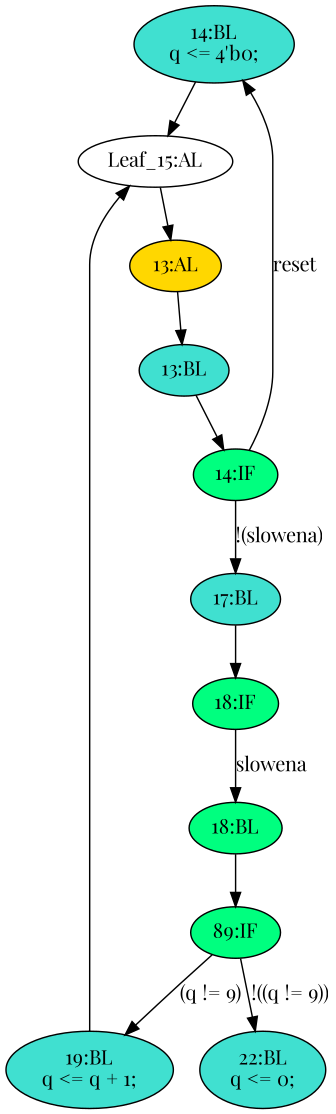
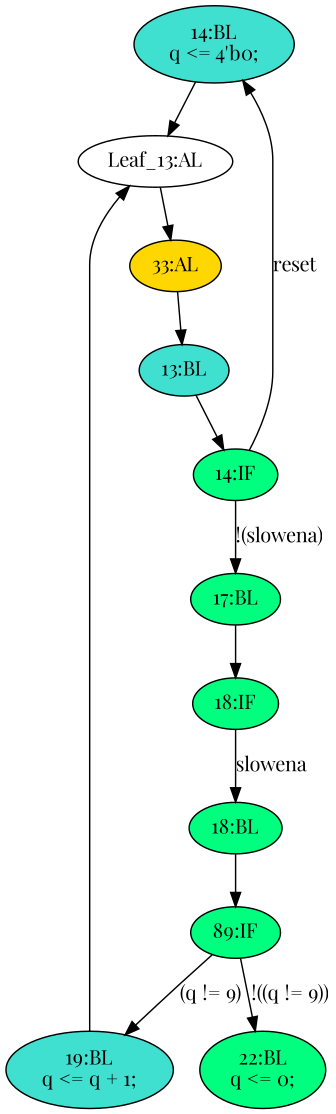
  strict digraph {
    fontname="Playfair Display"
    node [fillcolor=turquoise fontname="Playfair Display" statements="[]" style=filled typ=Block]
    edge [cond="[]" fontname="Playfair Display" lineno=None]
    n1 [ast="<pyverilog.vparser.ast.Block object at 0x7fcc6bdb5e10>" label="14:BL\nq <= 4'b0;" statements="[<pyverilog.vparser.ast.NonblockingSubstitution object at 0x7fcc6bcd6810>]"]
-   n2 [def_var="['q']" label="Leaf_15:AL" fillcolor="" statements="" style="" typ=""]
-   n3 [ast="<pyverilog.vparser.ast.Always object at 0x7fcc6bcc3fd0>" clk_sens=True fillcolor=gold label="13:AL" sens="['clk']" typ=Always use_var="['reset', 'q', 'slowena']"]
+   n2 [def_var="['q']" label="Leaf_13:AL" fillcolor="" statements="" style="" typ=""]
+   n3 [ast="<pyverilog.vparser.ast.Always object at 0x7fcc6bcc3fd0>" clk_sens=True fillcolor=gold label="33:AL" sens="['clk']" typ=Always use_var="['reset', 'q', 'slowena']"]
    n4 [ast="<pyverilog.vparser.ast.Block object at 0x7fcc6bdb5690>" label="13:BL"]
-   n5 [ast="<pyverilog.vparser.ast.Block object at 0x7fcc6bd23110>" label="17:BL"]
+   n5 [ast="<pyverilog.vparser.ast.Block object at 0x7fcc6bd23110>" fillcolor=springgreen label="17:BL"]
    n6 [ast="<pyverilog.vparser.ast.IfStatement object at 0x7fcc6bd233d0>" fillcolor=springgreen label="18:IF" typ=IfStatement]
    n7 [ast="<pyverilog.vparser.ast.Block object at 0x7fcc6bd23e10>" fillcolor=springgreen label="18:BL"]
    n8 [ast="<pyverilog.vparser.ast.IfStatement object at 0x7fcc6bd31650>" fillcolor=springgreen label="89:IF" typ=IfStatement]
    n9 [ast="<pyverilog.vparser.ast.Block object at 0x7fcc6bcce290>" label="19:BL\nq <= q + 1;" statements="[<pyverilog.vparser.ast.NonblockingSubstitution object at 0x7fcc6bd31450>]"]
-   n10 [ast="<pyverilog.vparser.ast.Block object at 0x7fcc6bd31550>" label="22:BL\nq <= 0;" statements="[<pyverilog.vparser.ast.NonblockingSubstitution object at 0x7fcc6bd3d4d0>]"]
+   n10 [ast="<pyverilog.vparser.ast.Block object at 0x7fcc6bd31550>" fillcolor=springgreen label="22:BL\nq <= 0;" statements="[<pyverilog.vparser.ast.NonblockingSubstitution object at 0x7fcc6bd3d4d0>]"]
    n11 [ast="<pyverilog.vparser.ast.IfStatement object at 0x7fcc6bcd6bd0>" fillcolor=springgreen label="14:IF" typ=IfStatement]
    n1 -> n2
    n2 -> n3 [cond="" lineno=""]
    n3 -> n4
    n4 -> n11
    n5 -> n6
    n6 -> n7 [cond="['slowena']" label=slowena lineno=18]
    n7 -> n8
    n8 -> n9 [cond="['q']" label="(q != 9)" lineno=19]
    n8 -> n10 [cond="['q']" label="!((q != 9))" lineno=19]
    n9 -> n2
    n11 -> n1 [cond="['reset']" label=reset lineno=14]
    n11 -> n5 [cond="['reset']" label="!(slowena)" lineno=14]
  }
